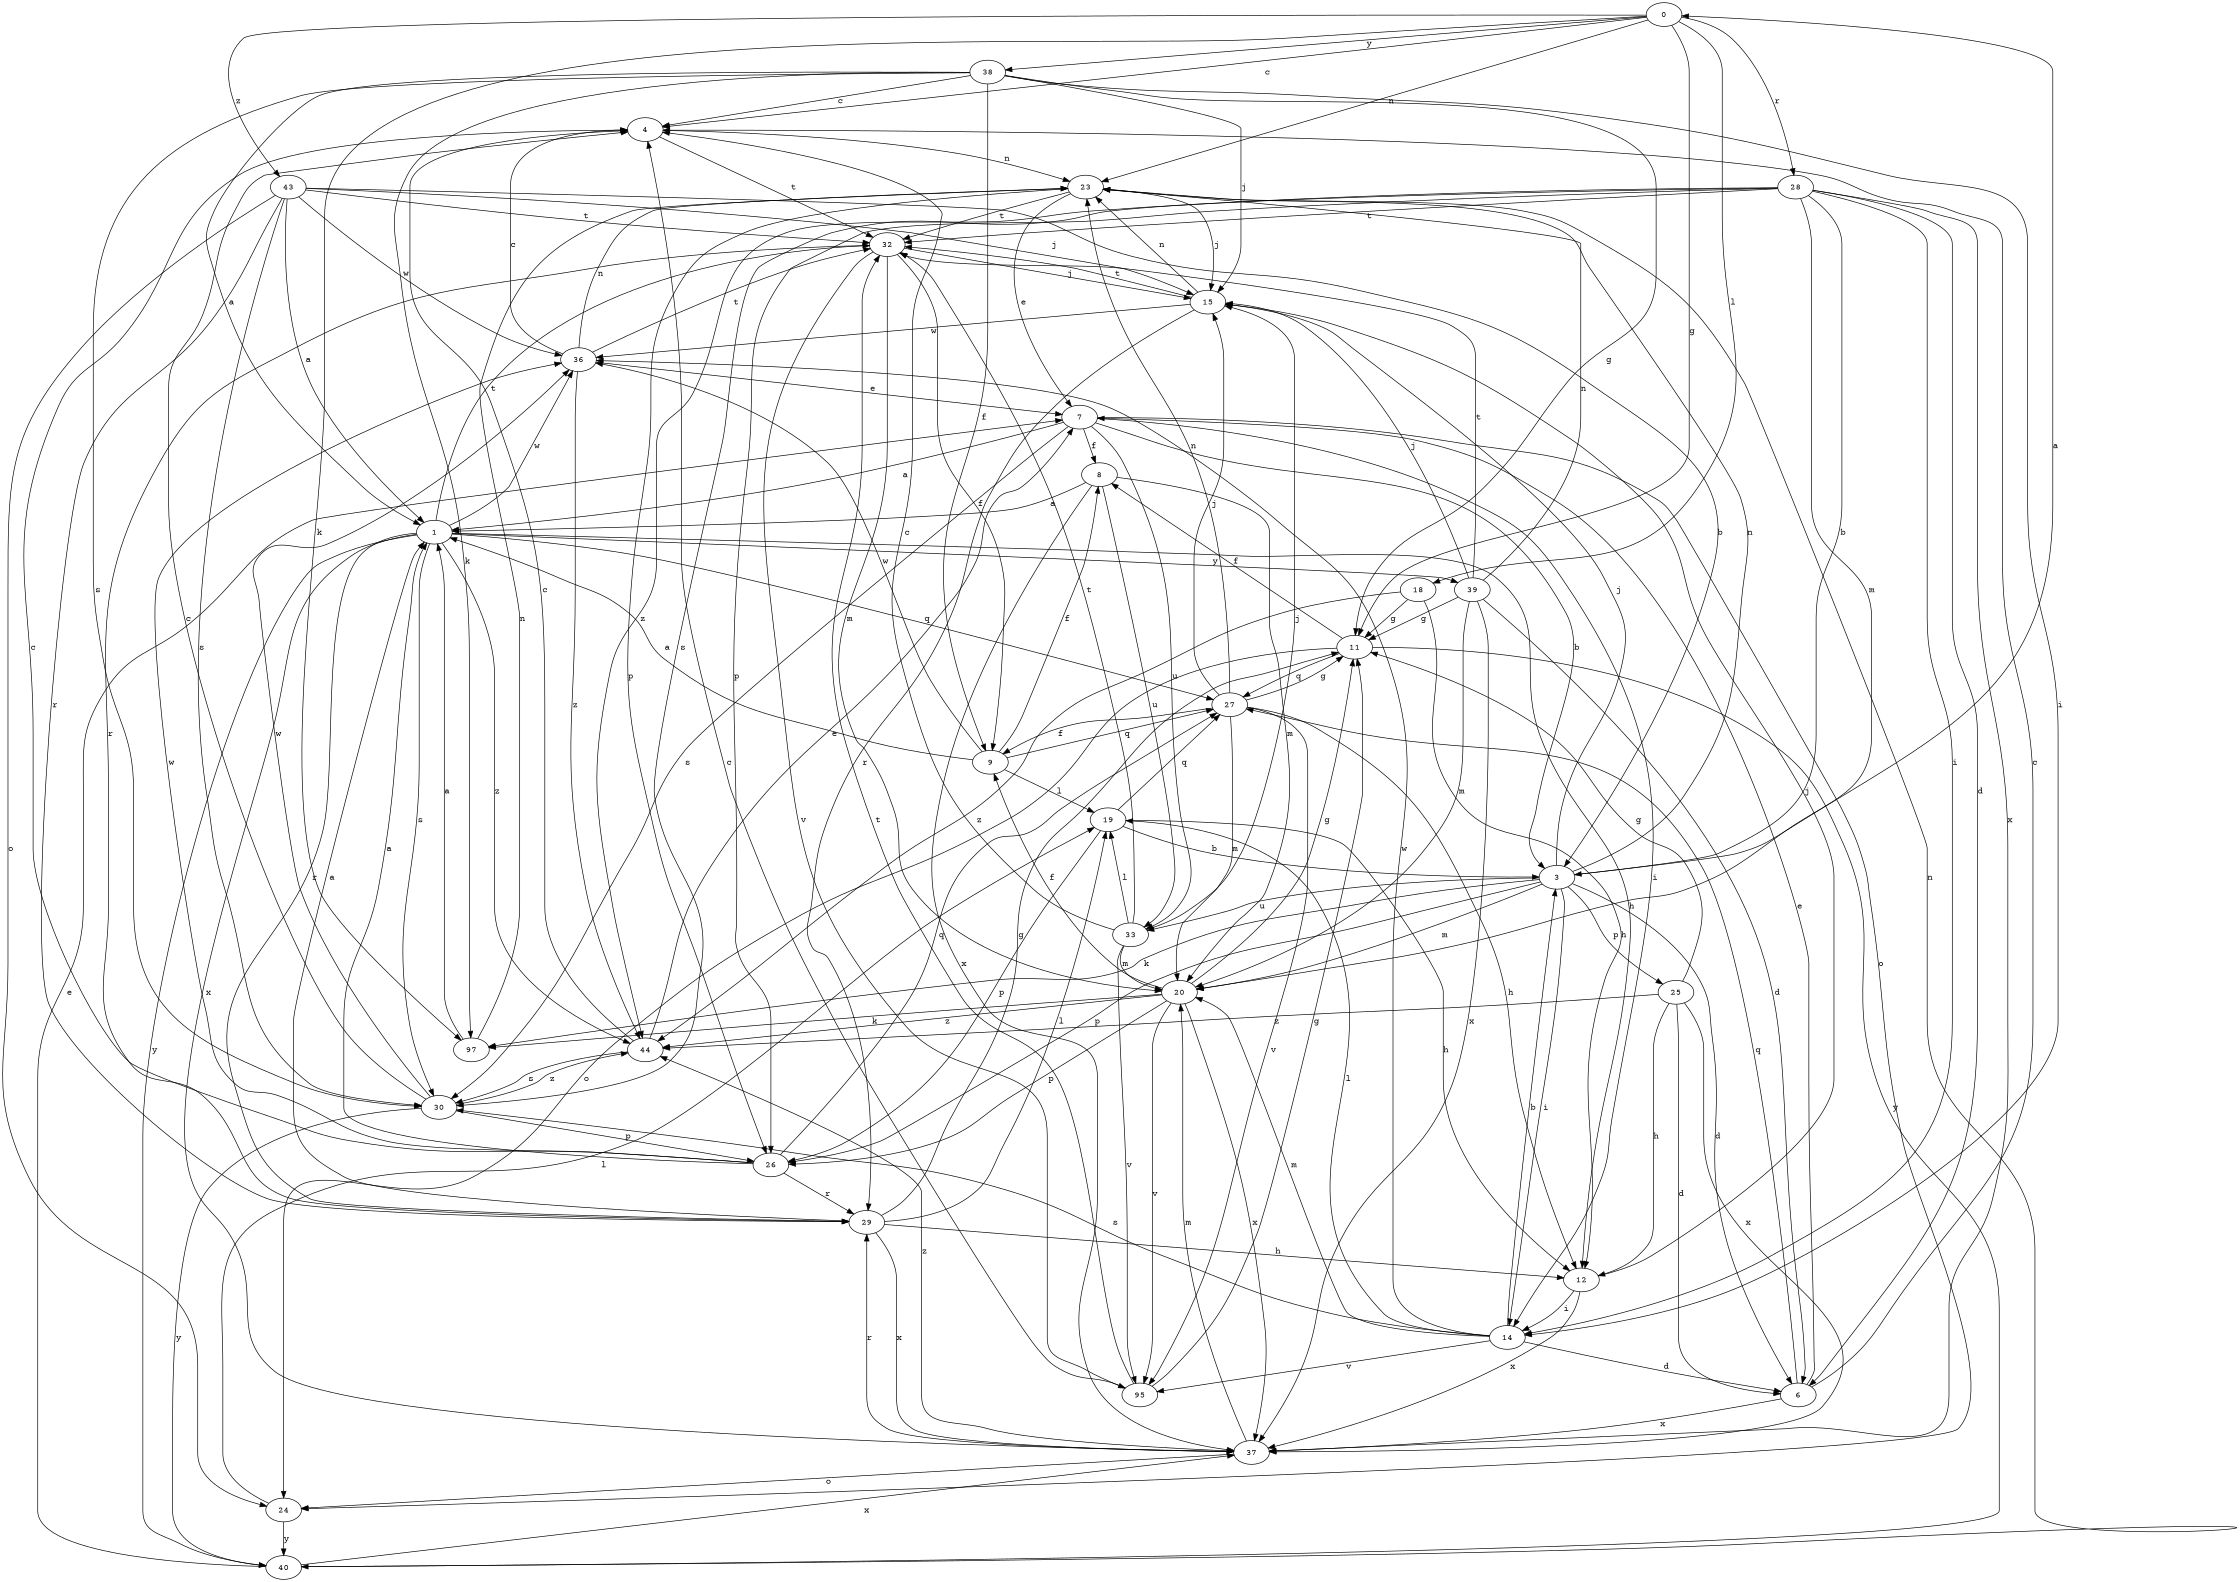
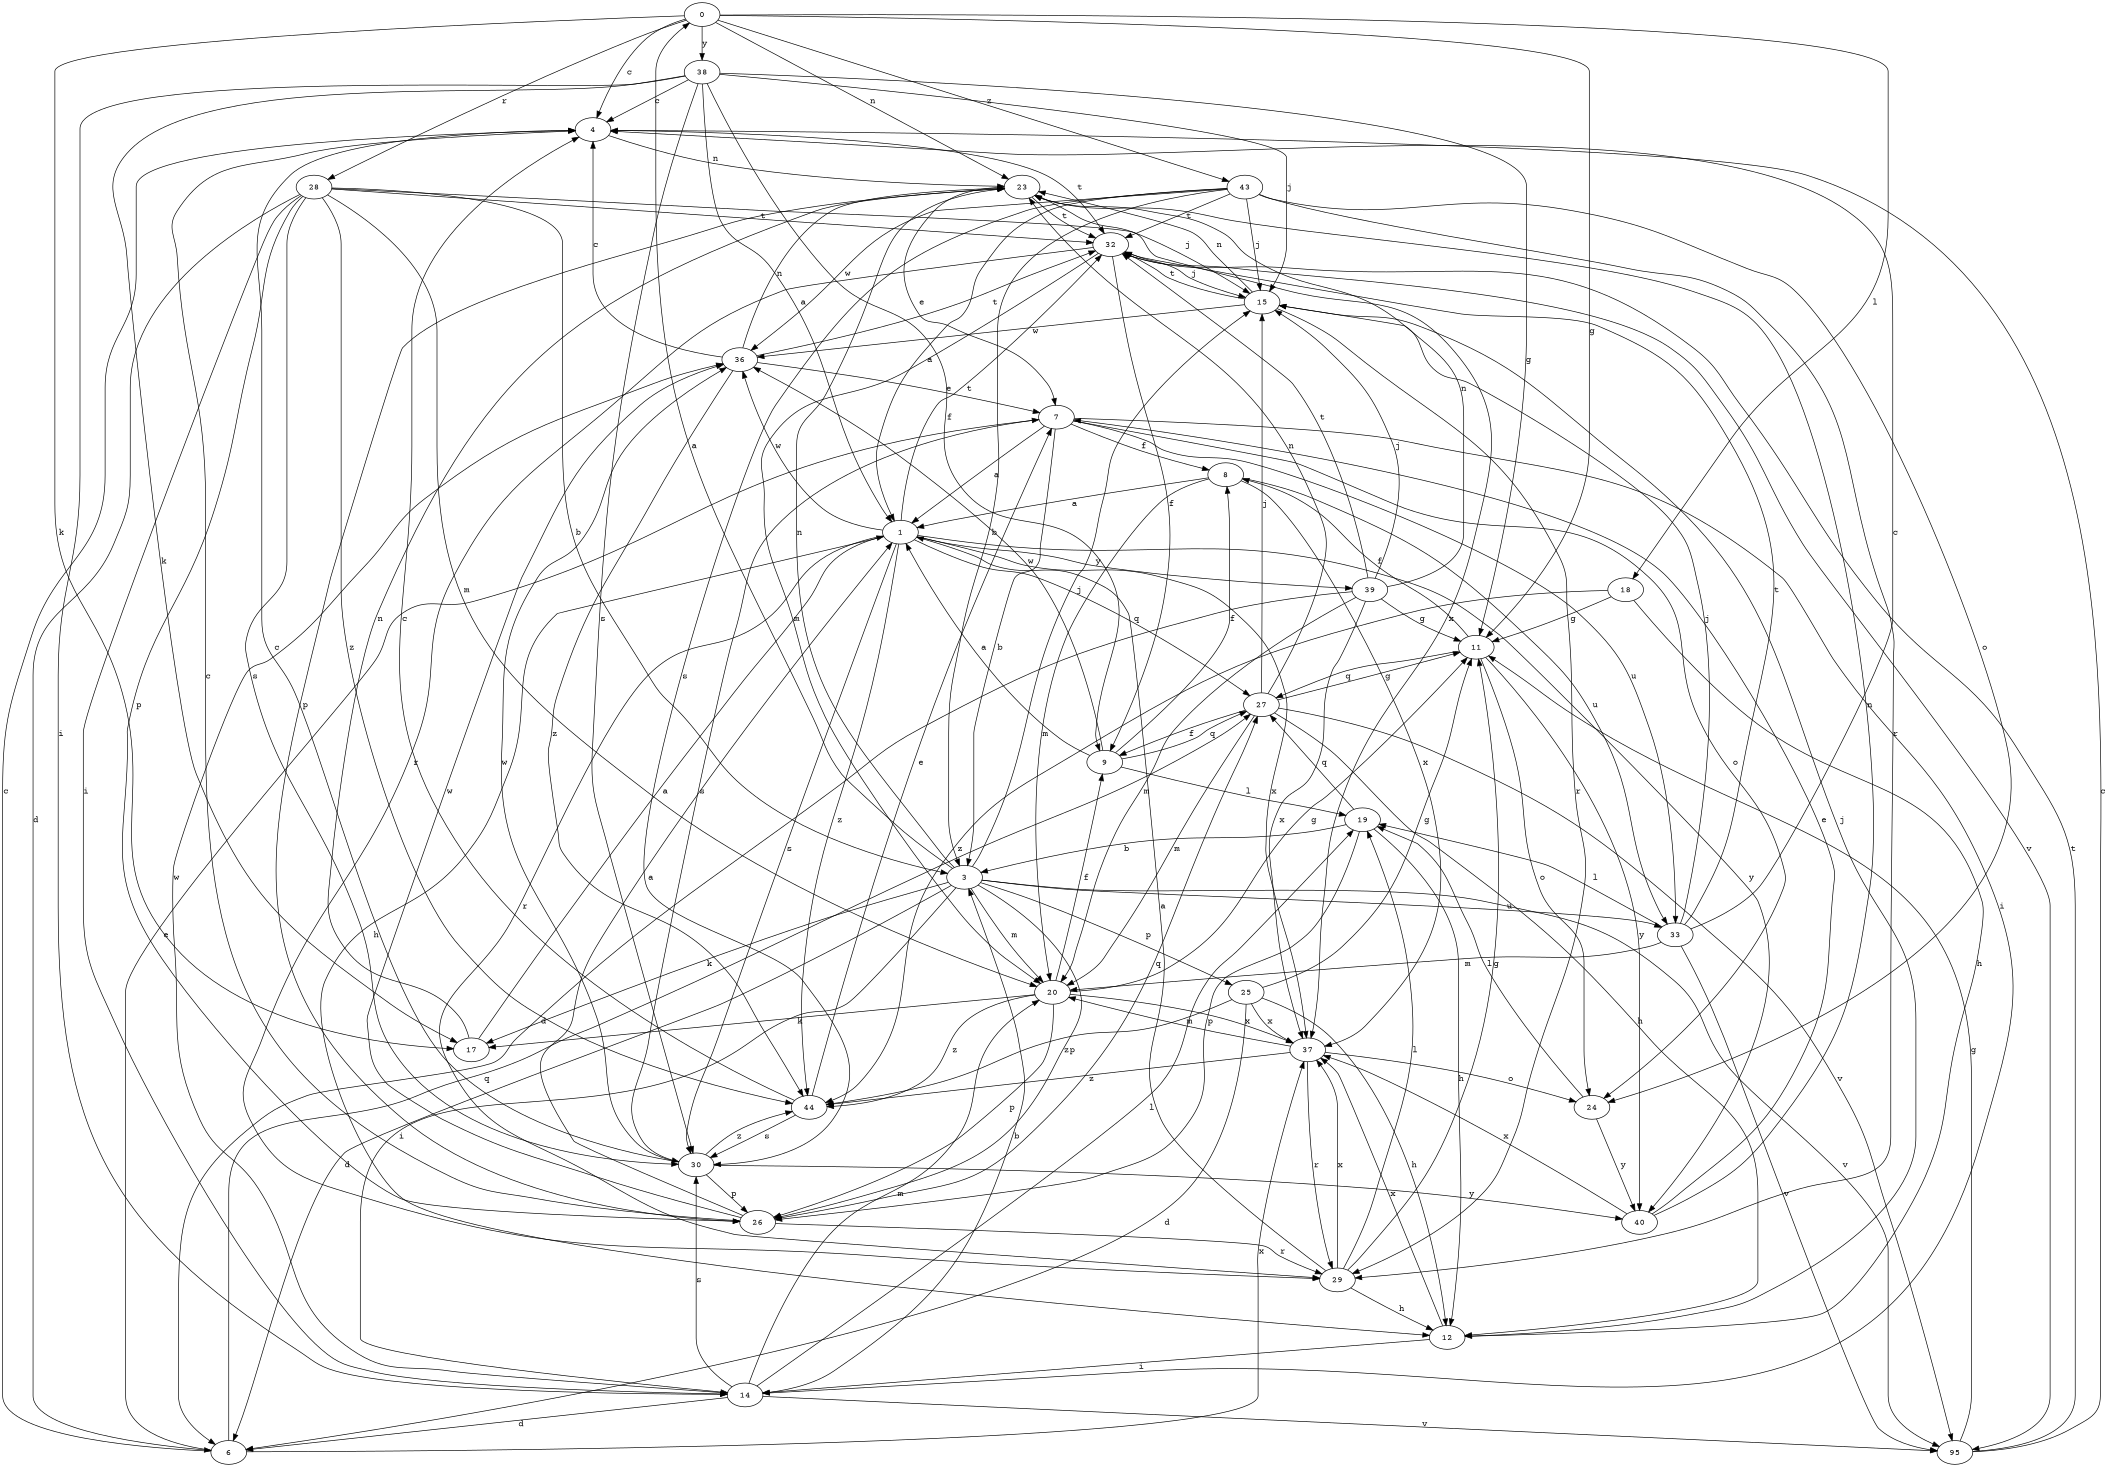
  strict digraph {
    fontname="Courier Prime"
    node [fontname="Courier Prime"]
    edge [fontname="Courier Prime"]
    0
    4
    11
-   17 [label=97]
+   17
    18
    23
    28
    38
    43
    32
    27
    40
    8
    24
    1
    12
    44
    15
    26
    7
    30
    37
    3
    6
    14
    20
    9
    29
    36
    39
    n31 [label=95]
    19
    25
    33
    0 -> 4 [label=c]
    0 -> 11 [label=g]
    0 -> 17 [label=k]
    0 -> 18 [label=l]
    0 -> 23 [label=n]
    0 -> 28 [label=r]
    0 -> 38 [label=y]
    0 -> 43 [label=z]
    4 -> 23 [label=n]
    4 -> 32 [label=t]
    11 -> 27 [label=q]
    11 -> 40 [label=y]
    11 -> 8 [label=f]
    11 -> 24 [label=o]
    17 -> 23 [label=n]
    17 -> 1 [label=a]
    18 -> 11 [label=g]
    18 -> 12 [label=h]
    18 -> 44 [label=z]
    23 -> 32 [label=t]
    23 -> 15 [label=j]
    23 -> 26 [label=p]
    23 -> 7 [label=e]
    28 -> 32 [label=t]
    28 -> 44 [label=z]
    28 -> 26 [label=p]
    28 -> 30 [label=s]
    28 -> 37 [label=x]
    28 -> 3 [label=b]
    28 -> 6 [label=d]
    28 -> 14 [label=i]
    28 -> 20 [label=m]
    38 -> 4 [label=c]
    38 -> 11 [label=g]
    38 -> 17 [label=k]
    38 -> 1 [label=a]
    38 -> 15 [label=j]
    38 -> 30 [label=s]
    38 -> 14 [label=i]
    38 -> 9 [label=f]
    43 -> 32 [label=t]
    43 -> 24 [label=o]
    43 -> 1 [label=a]
    43 -> 15 [label=j]
    43 -> 30 [label=s]
    43 -> 3 [label=b]
    43 -> 29 [label=r]
    43 -> 36 [label=w]
    32 -> 15 [label=j]
    32 -> 20 [label=m]
    32 -> 9 [label=f]
    32 -> 29 [label=r]
    32 -> n31 [label=v]
    27 -> 11 [label=g]
    27 -> 23 [label=n]
    27 -> 12 [label=h]
    27 -> 15 [label=j]
    27 -> 20 [label=m]
    27 -> 9 [label=f]
    27 -> n31 [label=v]
    40 -> 23 [label=n]
    40 -> 7 [label=e]
    40 -> 37 [label=x]
    8 -> 1 [label=a]
    8 -> 37 [label=x]
    8 -> 20 [label=m]
    8 -> 33 [label=u]
    24 -> 40 [label=y]
    24 -> 19 [label=l]
    1 -> 32 [label=t]
    1 -> 27 [label=q]
    1 -> 40 [label=y]
    1 -> 12 [label=h]
    1 -> 44 [label=z]
    1 -> 30 [label=s]
    1 -> 37 [label=x]
    1 -> 29 [label=r]
    1 -> 36 [label=w]
    1 -> 39 [label=y]
    12 -> 15 [label=j]
    12 -> 37 [label=x]
    12 -> 14 [label=i]
    44 -> 4 [label=c]
    44 -> 7 [label=e]
    44 -> 30 [label=s]
    15 -> 23 [label=n]
    15 -> 32 [label=t]
    15 -> 29 [label=r]
    15 -> 36 [label=w]
    26 -> 4 [label=c]
    26 -> 27 [label=q]
    26 -> 1 [label=a]
    26 -> 29 [label=r]
    26 -> 36 [label=w]
    7 -> 8 [label=f]
    7 -> 24 [label=o]
    7 -> 1 [label=a]
    7 -> 30 [label=s]
    7 -> 3 [label=b]
    7 -> 14 [label=i]
    7 -> 33 [label=u]
    30 -> 4 [label=c]
    30 -> 40 [label=y]
    30 -> 44 [label=z]
    30 -> 26 [label=p]
    30 -> 36 [label=w]
    37 -> 24 [label=o]
    37 -> 44 [label=z]
    37 -> 20 [label=m]
    37 -> 29 [label=r]
    3 -> 0 [label=a]
    3 -> 17 [label=k]
    3 -> 23 [label=n]
    3 -> 15 [label=j]
    3 -> 26 [label=p]
    3 -> 6 [label=d]
    3 -> 14 [label=i]
    3 -> 20 [label=m]
-   20 -> n31 [label=v]
+   3 -> n31 [label=v]
    3 -> 25 [label=p]
    3 -> 33 [label=u]
    6 -> 4 [label=c]
    6 -> 27 [label=q]
    6 -> 7 [label=e]
    6 -> 37 [label=x]
    14 -> 30 [label=s]
    14 -> 3 [label=b]
    14 -> 6 [label=d]
    14 -> 20 [label=m]
    14 -> 36 [label=w]
    14 -> n31 [label=v]
    14 -> 19 [label=l]
    20 -> 11 [label=g]
    20 -> 17 [label=k]
    20 -> 44 [label=z]
    20 -> 26 [label=p]
    20 -> 37 [label=x]
    20 -> 9 [label=f]
    9 -> 27 [label=q]
    9 -> 8 [label=f]
    9 -> 1 [label=a]
    9 -> 36 [label=w]
    9 -> 19 [label=l]
    29 -> 11 [label=g]
    29 -> 1 [label=a]
    29 -> 12 [label=h]
    29 -> 37 [label=x]
    29 -> 19 [label=l]
    36 -> 4 [label=c]
    36 -> 23 [label=n]
    36 -> 32 [label=t]
    36 -> 44 [label=z]
    36 -> 7 [label=e]
    39 -> 11 [label=g]
    39 -> 23 [label=n]
    39 -> 32 [label=t]
    39 -> 15 [label=j]
    39 -> 37 [label=x]
    39 -> 6 [label=d]
    39 -> 20 [label=m]
    n31 -> 4 [label=c]
    n31 -> 11 [label=g]
    n31 -> 32 [label=t]
    19 -> 27 [label=q]
    19 -> 12 [label=h]
    19 -> 26 [label=p]
    19 -> 3 [label=b]
    25 -> 11 [label=g]
    25 -> 12 [label=h]
    25 -> 44 [label=z]
    25 -> 37 [label=x]
    25 -> 6 [label=d]
    33 -> 4 [label=c]
    33 -> 32 [label=t]
    33 -> 15 [label=j]
    33 -> 20 [label=m]
    33 -> n31 [label=v]
    33 -> 19 [label=l]
  }
